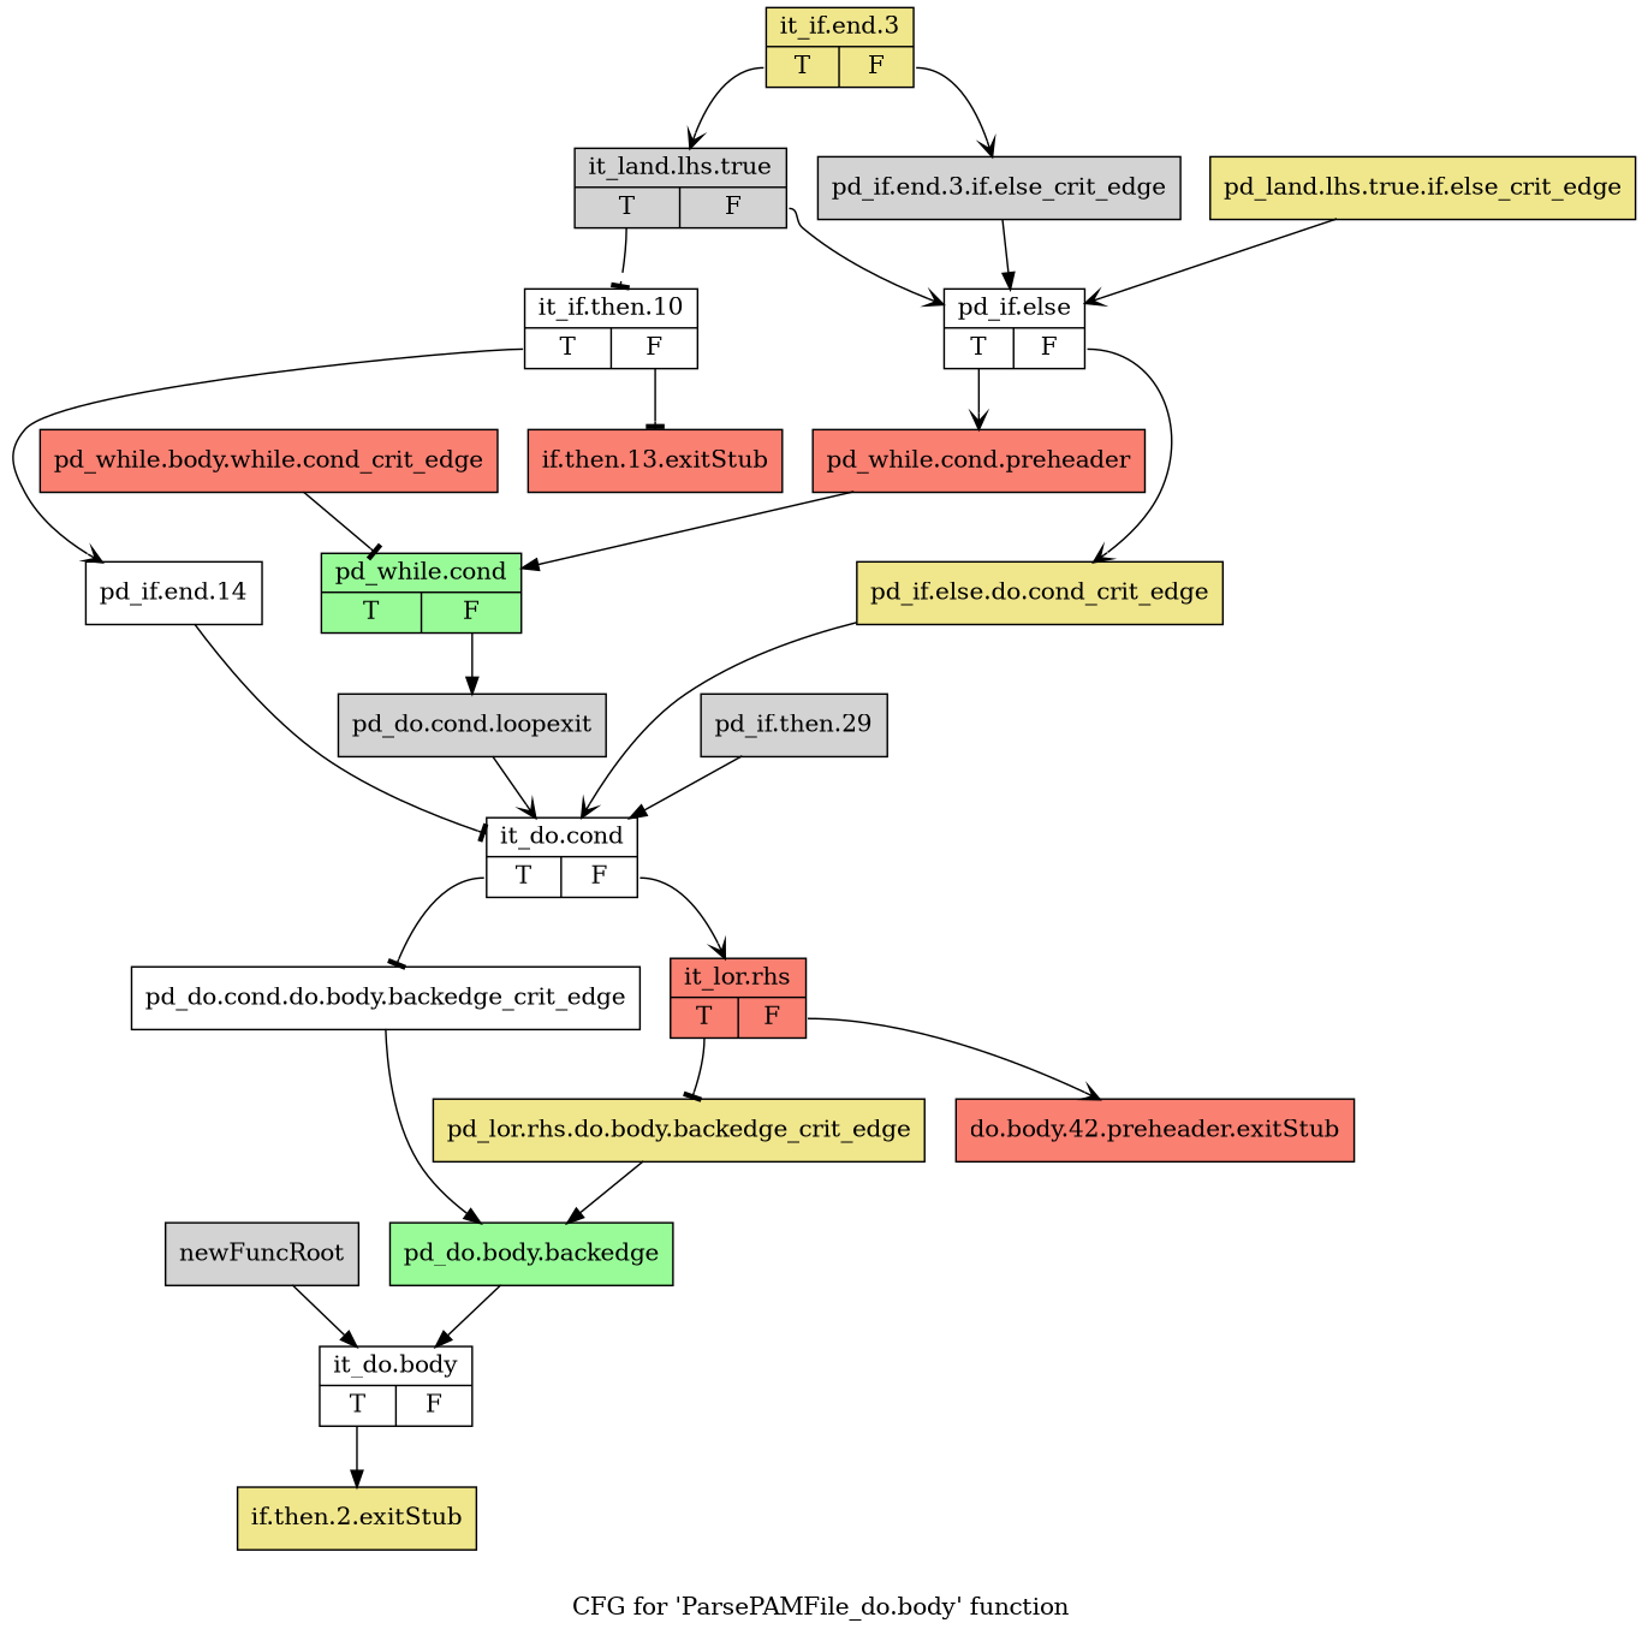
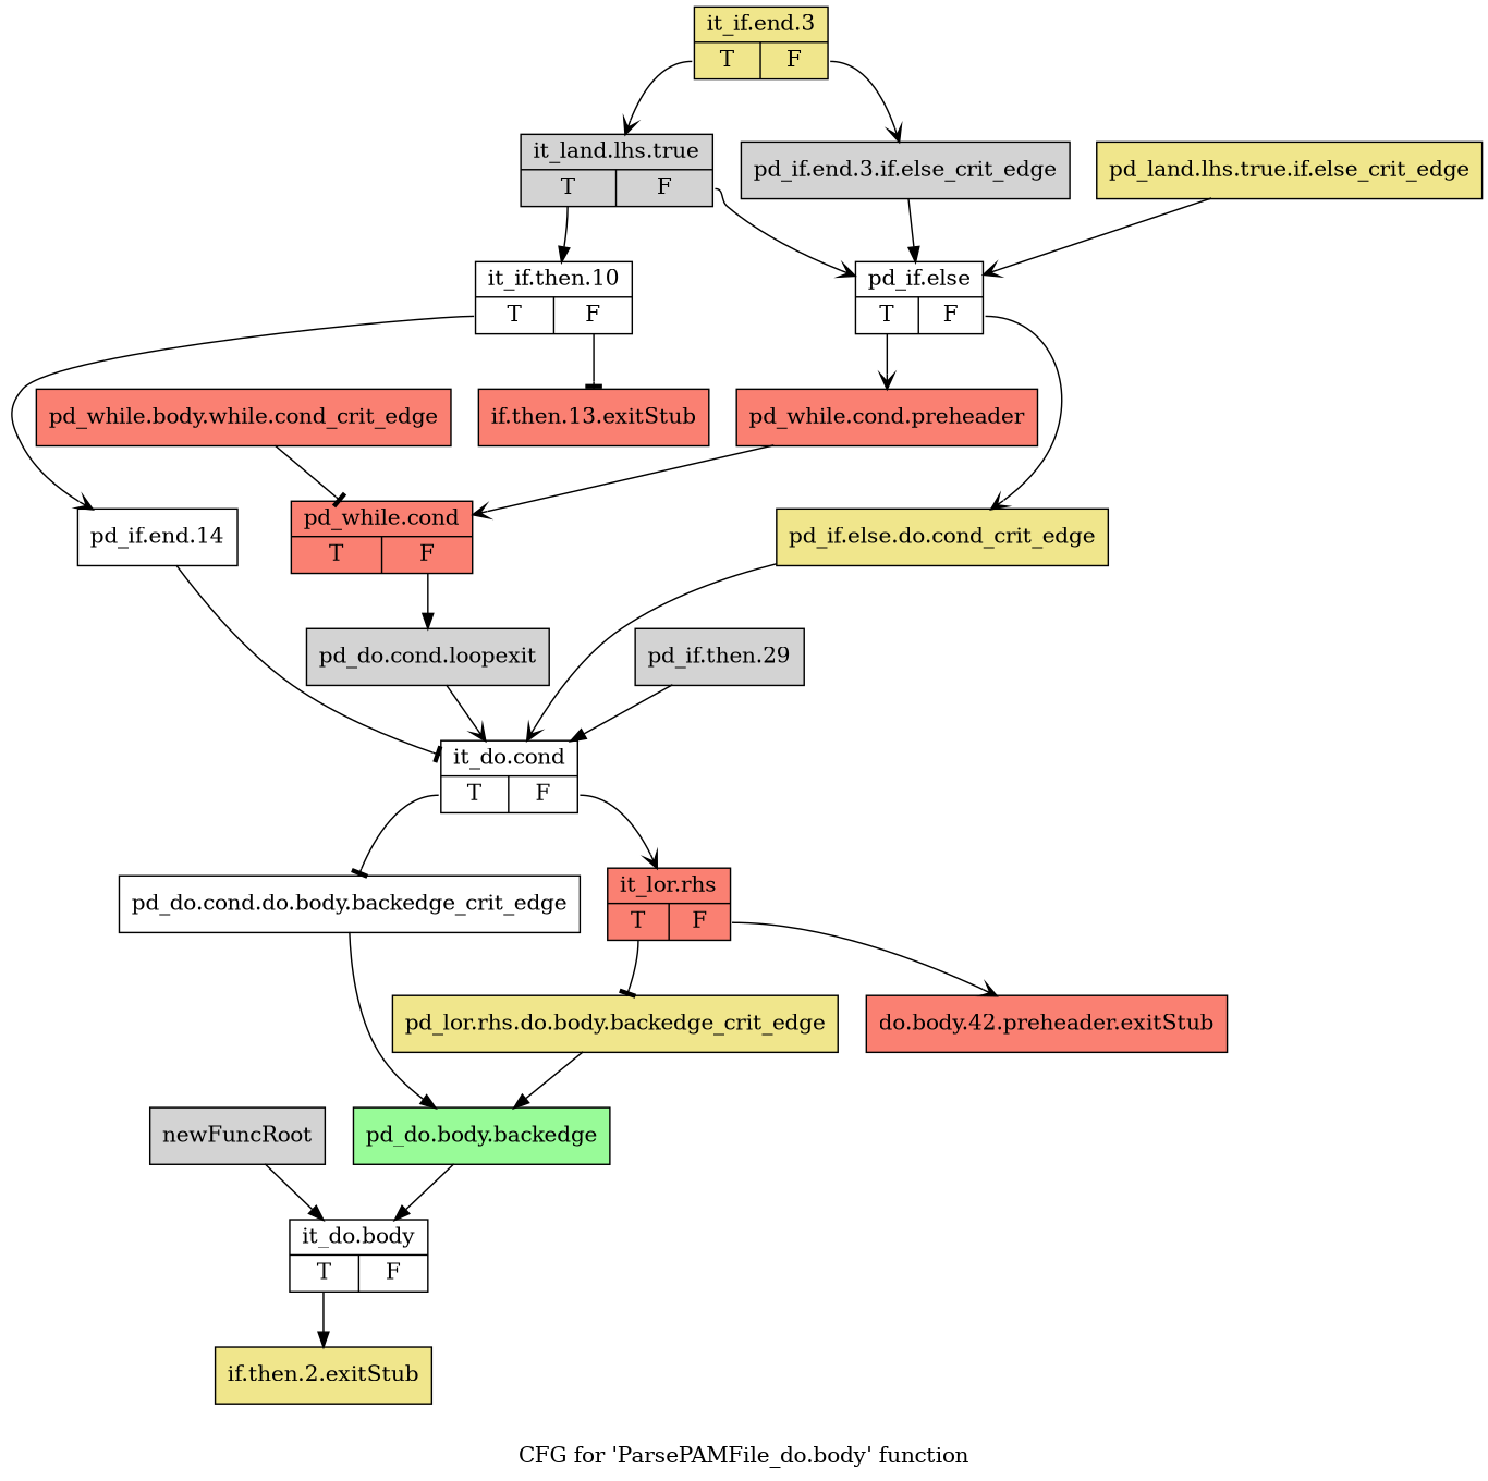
  digraph {
    label="CFG for 'ParsePAMFile_do.body' function"
    node [fillcolor=white shape=record style=filled]
    edge [arrowhead=vee]
    n1 [fillcolor=lightgrey label="{newFuncRoot}"]
    n2 [label="{it_do.body|{<s0>T|<s1>F}}"]
    n3 [fillcolor=khaki label="{if.then.2.exitStub}"]
    n4 [fillcolor=khaki label="{it_if.end.3|{<s0>T|<s1>F}}"]
    n5 [fillcolor=lightgrey label="{it_land.lhs.true|{<s0>T|<s1>F}}"]
    n6 [fillcolor=lightgrey label="{pd_if.end.3.if.else_crit_edge}"]
    n7 [fillcolor=salmon label="{if.then.13.exitStub}"]
    n8 [fillcolor=salmon label="{do.body.42.preheader.exitStub}"]
    n9 [label="{it_if.then.10|{<s0>T|<s1>F}}"]
    n10 [label="{pd_if.else|{<s0>T|<s1>F}}"]
    n11 [label="{pd_if.end.14}"]
    n12 [fillcolor=khaki label="{pd_land.lhs.true.if.else_crit_edge}"]
    n13 [fillcolor=salmon label="{pd_while.cond.preheader}"]
    n14 [fillcolor=khaki label="{pd_if.else.do.cond_crit_edge}"]
-   n15 [fillcolor=palegreen label="{pd_while.cond|{<s0>T|<s1>F}}"]
+   n15 [fillcolor=salmon label="{pd_while.cond|{<s0>T|<s1>F}}"]
    n16 [label="{it_do.cond|{<s0>T|<s1>F}}"]
    n17 [fillcolor=lightgrey label="{pd_do.cond.loopexit}"]
    n18 [label="{pd_do.cond.do.body.backedge_crit_edge}"]
    n19 [fillcolor=salmon label="{it_lor.rhs|{<s0>T|<s1>F}}"]
    n20 [fillcolor=palegreen label="{pd_do.body.backedge}"]
    n21 [fillcolor=khaki label="{pd_lor.rhs.do.body.backedge_crit_edge}"]
    n22 [fillcolor=lightgrey label="{pd_if.then.29}"]
    n23 [fillcolor=salmon label="{pd_while.body.while.cond_crit_edge}"]
    n1 -> n2 [arrowhead=normal]
    n2 -> n3 [arrowhead=normal tailport=s0]
    n4 -> n5 [tailport=s0]
    n4 -> n6 [tailport=s1]
-   n5 -> n9 [arrowhead=tee tailport=s0]
+   n5 -> n9 [arrowhead=normal tailport=s0]
    n5 -> n10 [tailport=s1]
    n6 -> n10 [arrowhead=normal]
    n9 -> n7 [arrowhead=tee tailport=s1]
    n9 -> n11 [tailport=s0]
    n10 -> n13 [tailport=s0]
    n10 -> n14 [tailport=s1]
    n11 -> n16 [arrowhead=tee]
    n12 -> n10
-   n13 -> n15 [arrowhead=normal]
+   n13 -> n15
    n14 -> n16
    n15 -> n17 [arrowhead=normal tailport=s1]
    n16 -> n18 [arrowhead=tee tailport=s0]
    n16 -> n19 [tailport=s1]
    n17 -> n16
    n18 -> n20 [arrowhead=normal]
    n19 -> n8 [tailport=s1]
    n19 -> n21 [arrowhead=tee tailport=s0]
    n20 -> n2 [arrowhead=normal]
    n21 -> n20 [arrowhead=normal]
    n22 -> n16 [arrowhead=normal]
    n23 -> n15 [arrowhead=tee]
  }
